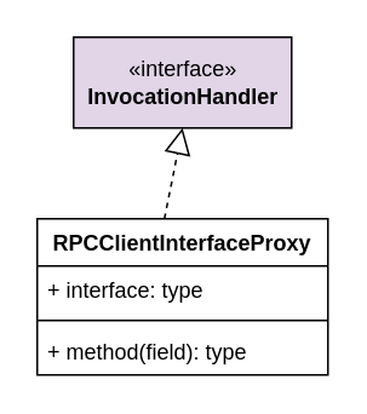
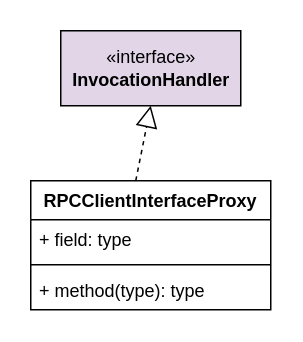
  <mxCell id="0" />
  <mxCell id="1" parent="0" />
  <mxCell id="2" value="«interface»&lt;br&gt;&lt;b&gt;InvocationHandler&lt;/b&gt;" style="html=1;fillColor=#e1d5e7;" vertex="1" parent="1"><mxGeometry x="40" y="20" width="120" height="50" as="geometry" /></mxCell>
  <mxCell id="3" value="RPCClientInterfaceProxy" style="swimlane;fontStyle=1;align=center;verticalAlign=top;childLayout=stackLayout;horizontal=1;startSize=26;horizontalStack=0;resizeParent=1;resizeParentMax=0;resizeLast=0;collapsible=1;marginBottom=0;" vertex="1" parent="1"><mxGeometry x="20" y="120" width="160" height="86" as="geometry" /></mxCell>
  <mxCell id="4" value="" style="endArrow=block;dashed=1;endFill=0;endSize=12;html=1;entryX=0.5;entryY=1;entryDx=0;entryDy=0;" edge="1" parent="3" target="2"><mxGeometry width="160" relative="1" as="geometry"><mxPoint x="70" as="sourcePoint" /><mxPoint x="230" as="targetPoint" /></mxGeometry></mxCell>
- <mxCell id="5" value="+ interface: type" style="text;strokeColor=none;fillColor=none;align=left;verticalAlign=top;spacingLeft=4;spacingRight=4;overflow=hidden;rotatable=0;points=[[0,0.5],[1,0.5]];portConstraint=eastwest;" vertex="1" parent="3"><mxGeometry y="26" width="160" height="26" as="geometry" /></mxCell>
+ <mxCell id="5" value="+ field: type" style="text;strokeColor=none;fillColor=none;align=left;verticalAlign=top;spacingLeft=4;spacingRight=4;overflow=hidden;rotatable=0;points=[[0,0.5],[1,0.5]];portConstraint=eastwest;" vertex="1" parent="3"><mxGeometry y="26" width="160" height="26" as="geometry" /></mxCell>
  <mxCell id="6" value="" style="line;strokeWidth=1;fillColor=none;align=left;verticalAlign=middle;spacingTop=-1;spacingLeft=3;spacingRight=3;rotatable=0;labelPosition=right;points=[];portConstraint=eastwest;" vertex="1" parent="3"><mxGeometry y="52" width="160" height="8" as="geometry" /></mxCell>
- <mxCell id="7" value="+ method(field): type" style="text;strokeColor=none;fillColor=none;align=left;verticalAlign=top;spacingLeft=4;spacingRight=4;overflow=hidden;rotatable=0;points=[[0,0.5],[1,0.5]];portConstraint=eastwest;" vertex="1" parent="3"><mxGeometry y="60" width="160" height="26" as="geometry" /></mxCell>
+ <mxCell id="7" value="+ method(type): type" style="text;strokeColor=none;fillColor=none;align=left;verticalAlign=top;spacingLeft=4;spacingRight=4;overflow=hidden;rotatable=0;points=[[0,0.5],[1,0.5]];portConstraint=eastwest;" vertex="1" parent="3"><mxGeometry y="60" width="160" height="26" as="geometry" /></mxCell>
